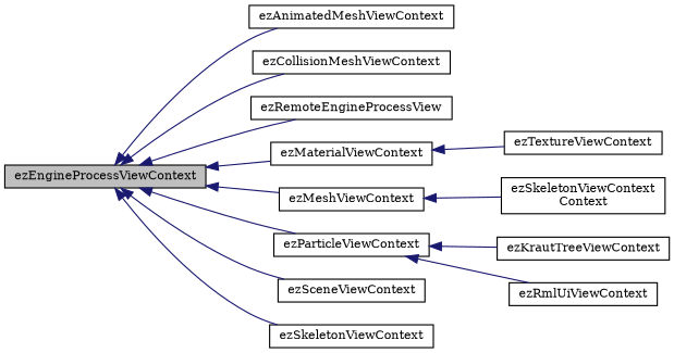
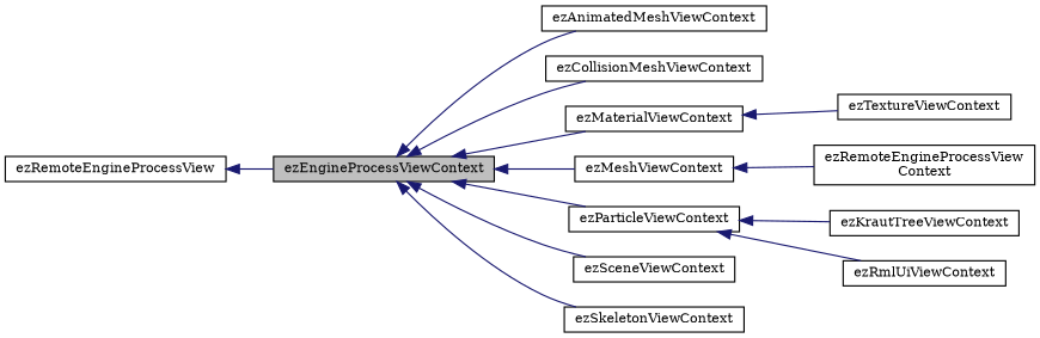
  digraph {
    fontname="DejaVu Serif"
    rankdir=LR
    node [color=black fillcolor=white fontname="DejaVu Serif" fontsize=10 shape=record style=filled]
    edge [color=midnightblue dir=back fontname="DejaVu Serif" fontsize=10 labelfontname=Helvetica labelfontsize=10 style=solid]
    n1 [fillcolor=grey75 fontcolor=black height=0.2 label=ezEngineProcessViewContext width=0.4]
    n2 [height=0.2 label=ezAnimatedMeshViewContext width=0.4]
    n3 [height=0.2 label=ezCollisionMeshViewContext width=0.4]
    n4 [height=0.2 label=ezRemoteEngineProcessView width=0.4]
    n5 [height=0.2 label=ezMaterialViewContext width=0.4]
    n6 [height=0.2 label=ezMeshViewContext width=0.4]
    n7 [height=0.2 label=ezParticleViewContext width=0.4]
    n8 [height=0.2 label=ezSceneViewContext width=0.4]
    n9 [height=0.2 label=ezSkeletonViewContext width=0.4]
    n10 [height=0.2 label=ezKrautTreeViewContext width=0.4]
    n11 [height=0.2 label=ezTextureViewContext width=0.4]
-   n12 [height=0.2 label="ezSkeletonViewContext\lContext" width=0.4]
+   n12 [height=0.2 label="ezRemoteEngineProcessView\lContext" width=0.4]
    n13 [height=0.2 label=ezRmlUiViewContext width=0.4]
    n1 -> n2
    n1 -> n3
-   n1 -> n4
+   n4 -> n1
    n1 -> n5
    n1 -> n6
    n1 -> n7
    n1 -> n8
    n1 -> n9
    n5 -> n11
    n6 -> n12
    n7 -> n10
    n7 -> n13
  }
